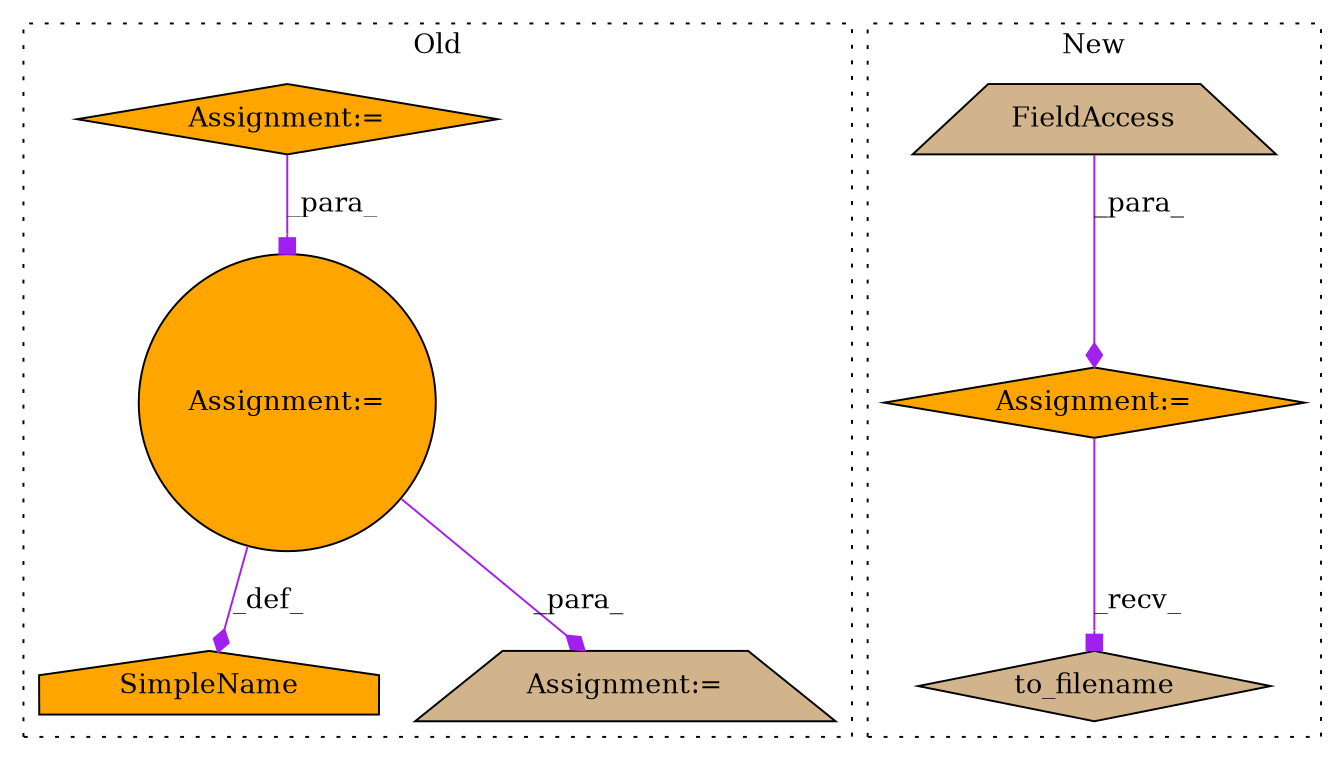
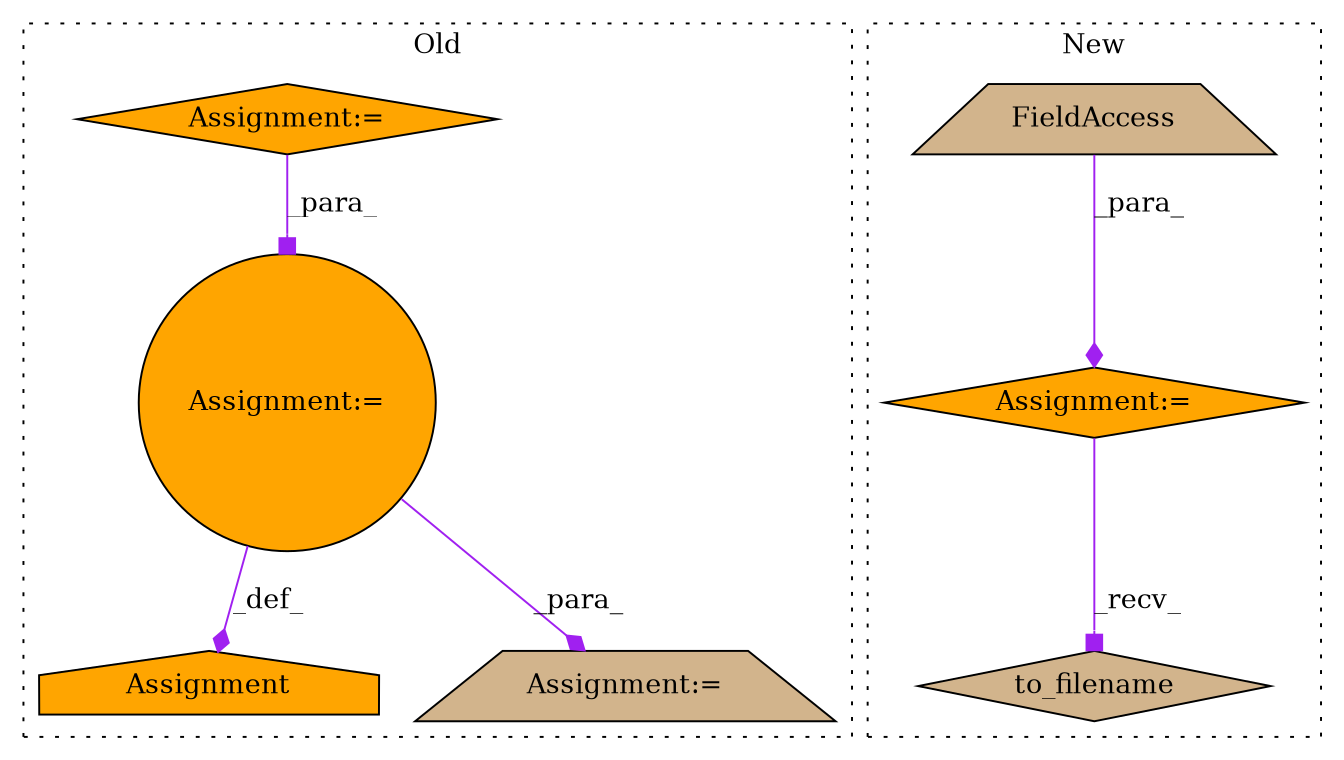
  digraph {
    node [a=7 fillcolor=orange l=1 shape=diamond style=filled]
    edge [arrowhead=diamond color=purple]
    n1 [l="53,2" label="Assignment:=" s="1011,1090" shape=circle]
-   n2 [a=42 l=7 label=SimpleName s=1071 shape=house]
+   n2 [a=42 l=7 label=Assignment s=1071 shape=house]
    n3 [fillcolor=tan label="Assignment:=" s=1107 shape=trapezium]
    n4 [label="Assignment:=" s=945]
    n5 [a=32 fillcolor=tan l="12,2" label=to_filename s="1256,1370"]
    n6 [label="Assignment:=" s=1221]
    n7 [a=22 fillcolor=tan l=17 label=FieldAccess s=1222 shape=trapezium]
    subgraph cluster_1 {
      label=Old
      style=dotted
      n1
      n2
      n3
      n4
    }
    subgraph cluster_2 {
      label=New
      style=dotted
      n5
      n6
      n7
    }
    n1 -> n2 [label=_def_]
    n1 -> n3 [label=_para_]
    n4 -> n1 [arrowhead=box label=_para_]
    n6 -> n5 [arrowhead=box label=_recv_]
    n7 -> n6 [label=_para_]
  }
